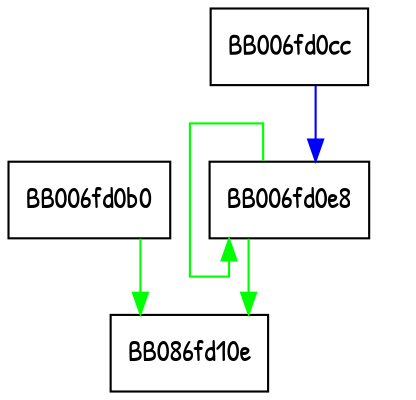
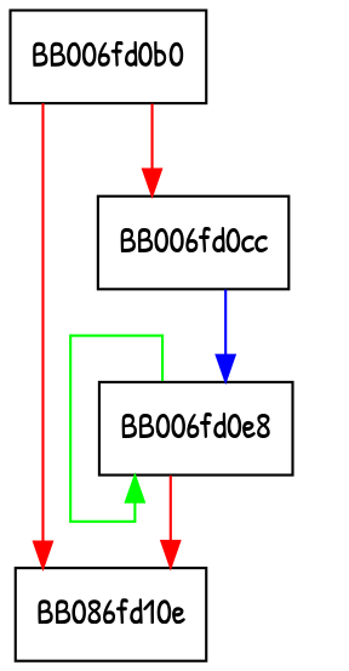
  digraph {
    fontname="Patrick Hand"
    splines=ortho
    node [fontname="Patrick Hand" shape=box]
    edge [color=green fontname="Patrick Hand"]
    n1 [label=BB086fd10e]
    BB006fd0b0
    BB006fd0cc
    BB006fd0e8
-   BB006fd0b0 -> n1
+   BB006fd0b0 -> n1 [color=red]
+   BB006fd0b0 -> BB006fd0cc [color=red]
    BB006fd0cc -> BB006fd0e8 [color=blue]
-   BB006fd0e8 -> n1
+   BB006fd0e8 -> n1 [color=red]
    BB006fd0e8 -> BB006fd0e8
  }
